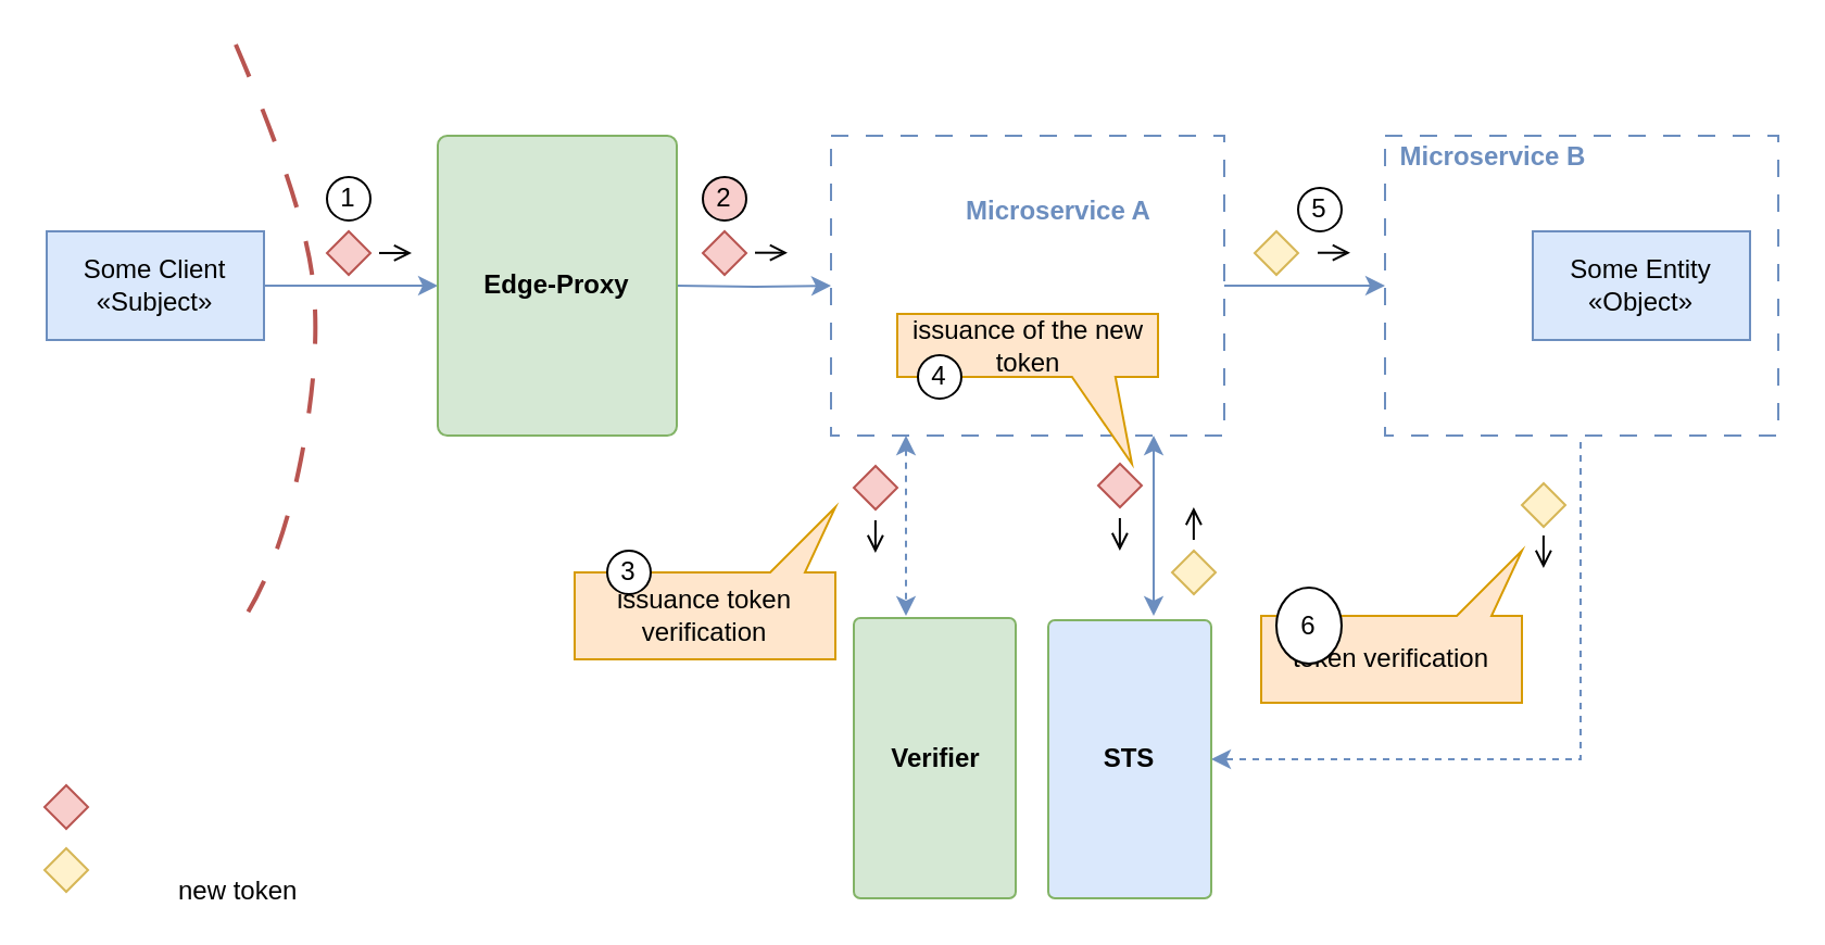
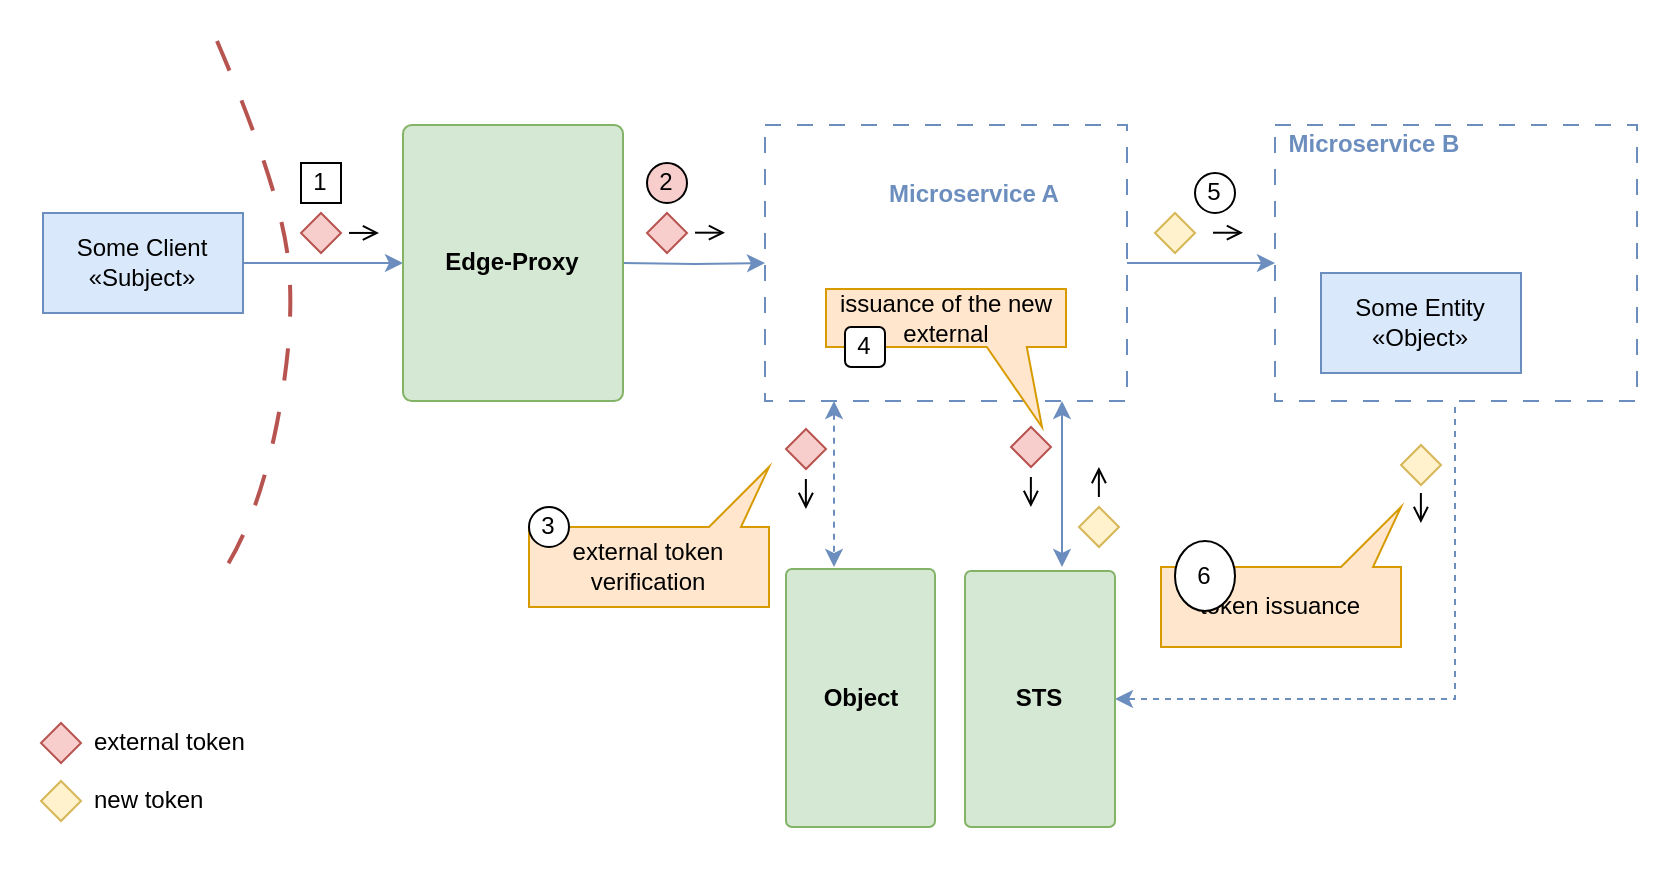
  <mxCell id="0" />
  <mxCell id="1" parent="0" />
  <mxCell id="2" style="edgeStyle=orthogonalEdgeStyle;rounded=0;orthogonalLoop=1;jettySize=auto;html=1;entryX=1;entryY=0.5;entryDx=0;entryDy=0;fillColor=#dae8fc;strokeColor=#6c8ebf;dashed=1;" parent="1" target="43" edge="1"><mxGeometry relative="1" as="geometry"><mxPoint x="727" y="203" as="sourcePoint" /><Array as="points"><mxPoint x="727" y="349" /></Array><mxPoint x="563" y="352" as="targetPoint" /></mxGeometry></mxCell>
  <mxCell id="3" value="" style="rounded=0;whiteSpace=wrap;html=1;fillColor=none;strokeColor=#6c8ebf;dashed=1;dashPattern=8 8;" parent="1" vertex="1"><mxGeometry x="637" y="62" width="181" height="138" as="geometry" /></mxCell>
  <mxCell id="4" style="edgeStyle=orthogonalEdgeStyle;rounded=0;orthogonalLoop=1;jettySize=auto;html=1;entryX=0;entryY=0.5;entryDx=0;entryDy=0;fillColor=#dae8fc;strokeColor=#6c8ebf;" parent="1" source="6" target="3" edge="1"><mxGeometry relative="1" as="geometry" /></mxCell>
  <mxCell id="5" style="edgeStyle=orthogonalEdgeStyle;rounded=0;orthogonalLoop=1;jettySize=auto;html=1;entryX=0.5;entryY=0;entryDx=0;entryDy=0;fillColor=#dae8fc;strokeColor=#6c8ebf;startArrow=classic;startFill=1;" parent="1" edge="1"><mxGeometry relative="1" as="geometry"><mxPoint x="530.5" y="200" as="sourcePoint" /><mxPoint x="530.5" y="283" as="targetPoint" /></mxGeometry></mxCell>
  <mxCell id="6" value="" style="rounded=0;whiteSpace=wrap;html=1;fillColor=none;strokeColor=#6c8ebf;dashed=1;dashPattern=8 8;" parent="1" vertex="1"><mxGeometry x="382" y="62" width="181" height="138" as="geometry" /></mxCell>
- <mxCell id="7" value="Some Entity&lt;br&gt;«Object»" style="rounded=0;whiteSpace=wrap;html=1;fillColor=#dae8fc;strokeColor=#6c8ebf;" parent="1" vertex="1"><mxGeometry x="705" y="106" width="100" height="50" as="geometry" /></mxCell>
+ <mxCell id="7" value="Some Entity&lt;br&gt;«Object»" style="rounded=0;whiteSpace=wrap;html=1;fillColor=#dae8fc;strokeColor=#6c8ebf;" parent="1" vertex="1"><mxGeometry x="660" y="136" width="100" height="50" as="geometry" /></mxCell>
  <mxCell id="8" value="" style="rhombus;whiteSpace=wrap;html=1;fillColor=#f8cecc;strokeColor=#b85450;" parent="1" vertex="1"><mxGeometry x="20" y="361" width="20" height="20" as="geometry" /></mxCell>
+ <mxCell id="9" value="external token" style="text;html=1;align=left;verticalAlign=middle;whiteSpace=wrap;rounded=0;" parent="1" vertex="1"><mxGeometry x="45" y="361" width="118" height="20" as="geometry" /></mxCell>
  <mxCell id="10" value="&lt;div align=&quot;center&quot;&gt;Microservice A&lt;/div&gt;" style="text;html=1;align=center;verticalAlign=middle;whiteSpace=wrap;rounded=0;fillColor=none;fontColor=#6C8EBF;fontStyle=1" parent="1" vertex="1"><mxGeometry x="437" y="87" width="100" height="19" as="geometry" /></mxCell>
  <mxCell id="11" value="&lt;div align=&quot;center&quot;&gt;Microservice B&lt;/div&gt;" style="text;html=1;align=center;verticalAlign=middle;whiteSpace=wrap;rounded=0;fillColor=none;fontColor=#6C8EBF;fontStyle=1" parent="1" vertex="1"><mxGeometry x="637" y="62" width="100" height="19" as="geometry" /></mxCell>
  <mxCell id="12" style="edgeStyle=orthogonalEdgeStyle;rounded=0;orthogonalLoop=1;jettySize=auto;html=1;entryX=0;entryY=0.5;entryDx=0;entryDy=0;fillColor=#dae8fc;strokeColor=#6c8ebf;" parent="1" target="6" edge="1"><mxGeometry relative="1" as="geometry"><mxPoint x="311" y="131" as="sourcePoint" /></mxGeometry></mxCell>
  <mxCell id="13" value="" style="endArrow=classic;html=1;rounded=0;entryX=0;entryY=0.5;entryDx=0;entryDy=0;exitX=1;exitY=0.5;exitDx=0;exitDy=0;fillColor=#dae8fc;strokeColor=#6c8ebf;" parent="1" source="16" edge="1"><mxGeometry width="50" height="50" relative="1" as="geometry"><mxPoint x="141" y="131" as="sourcePoint" /><mxPoint x="201" y="131" as="targetPoint" /></mxGeometry></mxCell>
  <mxCell id="14" value="" style="rhombus;whiteSpace=wrap;html=1;fillColor=#f8cecc;strokeColor=#b85450;direction=south;" parent="1" vertex="1"><mxGeometry x="150" y="106" width="20" height="20" as="geometry" /></mxCell>
  <mxCell id="15" value="" style="rhombus;whiteSpace=wrap;html=1;fillColor=#f8cecc;strokeColor=#b85450;" parent="1" vertex="1"><mxGeometry x="323" y="106" width="20" height="20" as="geometry" /></mxCell>
  <mxCell id="16" value="Some Client&lt;br&gt;«Subject»" style="rounded=0;whiteSpace=wrap;html=1;fillColor=#dae8fc;strokeColor=#6c8ebf;" parent="1" vertex="1"><mxGeometry x="21" y="106" width="100" height="50" as="geometry" /></mxCell>
- <mxCell id="17" value="new token" style="text;html=1;align=left;verticalAlign=middle;whiteSpace=wrap;rounded=0;" parent="1" vertex="1"><mxGeometry x="80" y="400" width="145" height="20" as="geometry" /></mxCell>
+ <mxCell id="17" value="new token" style="text;html=1;align=left;verticalAlign=middle;whiteSpace=wrap;rounded=0;" parent="1" vertex="1"><mxGeometry x="45" y="390" width="145" height="20" as="geometry" /></mxCell>
  <mxCell id="18" value="" style="rhombus;whiteSpace=wrap;html=1;fillColor=#f8cecc;strokeColor=#b85450;" parent="1" vertex="1"><mxGeometry x="505" y="213" width="20" height="20" as="geometry" /></mxCell>
  <mxCell id="19" value="" style="rhombus;whiteSpace=wrap;html=1;fillColor=#fff2cc;strokeColor=#d6b656;" parent="1" vertex="1"><mxGeometry x="20" y="390" width="20" height="20" as="geometry" /></mxCell>
  <mxCell id="20" value="" style="rhombus;whiteSpace=wrap;html=1;fillColor=#fff2cc;strokeColor=#d6b656;" parent="1" vertex="1"><mxGeometry x="539" y="253" width="20" height="20" as="geometry" /></mxCell>
  <mxCell id="21" value="" style="endArrow=open;html=1;rounded=0;endFill=0;" parent="1" edge="1"><mxGeometry width="50" height="50" relative="1" as="geometry"><mxPoint x="174" y="115.97" as="sourcePoint" /><mxPoint x="189" y="115.97" as="targetPoint" /></mxGeometry></mxCell>
  <mxCell id="22" value="" style="endArrow=open;html=1;rounded=0;endFill=0;" parent="1" edge="1"><mxGeometry width="50" height="50" relative="1" as="geometry"><mxPoint x="347" y="115.84" as="sourcePoint" /><mxPoint x="362" y="115.84" as="targetPoint" /></mxGeometry></mxCell>
  <mxCell id="23" value="" style="endArrow=open;html=1;rounded=0;endFill=0;" parent="1" edge="1"><mxGeometry width="50" height="50" relative="1" as="geometry"><mxPoint x="514.94" y="238" as="sourcePoint" /><mxPoint x="514.94" y="253" as="targetPoint" /></mxGeometry></mxCell>
  <mxCell id="24" value="" style="endArrow=open;html=1;rounded=0;endFill=0;" parent="1" edge="1"><mxGeometry width="50" height="50" relative="1" as="geometry"><mxPoint x="548.94" y="248" as="sourcePoint" /><mxPoint x="548.94" y="233" as="targetPoint" /></mxGeometry></mxCell>
  <mxCell id="25" value="" style="rhombus;whiteSpace=wrap;html=1;fillColor=#fff2cc;strokeColor=#d6b656;" parent="1" vertex="1"><mxGeometry x="577" y="106" width="20" height="20" as="geometry" /></mxCell>
  <mxCell id="26" value="" style="endArrow=open;html=1;rounded=0;endFill=0;" parent="1" edge="1"><mxGeometry width="50" height="50" relative="1" as="geometry"><mxPoint x="606" y="115.86" as="sourcePoint" /><mxPoint x="621" y="115.86" as="targetPoint" /></mxGeometry></mxCell>
  <mxCell id="27" style="edgeStyle=orthogonalEdgeStyle;rounded=0;orthogonalLoop=1;jettySize=auto;html=1;entryX=0.5;entryY=0;entryDx=0;entryDy=0;fillColor=#dae8fc;strokeColor=#6c8ebf;startArrow=classic;startFill=1;dashed=1;" parent="1" edge="1"><mxGeometry relative="1" as="geometry"><mxPoint x="416.5" y="200" as="sourcePoint" /><mxPoint x="416.5" y="283" as="targetPoint" /></mxGeometry></mxCell>
  <mxCell id="28" value="" style="rhombus;whiteSpace=wrap;html=1;fillColor=#f8cecc;strokeColor=#b85450;" parent="1" vertex="1"><mxGeometry x="392.5" y="214" width="20" height="20" as="geometry" /></mxCell>
  <mxCell id="29" value="" style="endArrow=open;html=1;rounded=0;endFill=0;" parent="1" edge="1"><mxGeometry width="50" height="50" relative="1" as="geometry"><mxPoint x="402.44" y="239" as="sourcePoint" /><mxPoint x="402.44" y="254" as="targetPoint" /></mxGeometry></mxCell>
- <mxCell id="30" value="issuance token verification" style="shape=callout;whiteSpace=wrap;html=1;perimeter=calloutPerimeter;base=16;size=30;position=0.75;position2=1;flipV=1;fillColor=#ffe6cc;strokeColor=#d79b00;" parent="1" vertex="1"><mxGeometry x="264" y="233" width="120" height="70" as="geometry" /></mxCell>
- <mxCell id="31" value="issuance of the new token" style="shape=callout;whiteSpace=wrap;html=1;perimeter=calloutPerimeter;base=20;size=40;position=0.67;position2=0.9;flipV=0;fillColor=#ffe6cc;strokeColor=#d79b00;" parent="1" vertex="1"><mxGeometry x="412.5" y="144" width="120" height="69" as="geometry" /></mxCell>
+ <mxCell id="30" value="external token verification" style="shape=callout;whiteSpace=wrap;html=1;perimeter=calloutPerimeter;base=16;size=30;position=0.75;position2=1;flipV=1;fillColor=#ffe6cc;strokeColor=#d79b00;" parent="1" vertex="1"><mxGeometry x="264" y="233" width="120" height="70" as="geometry" /></mxCell>
+ <mxCell id="31" value="issuance of the new external" style="shape=callout;whiteSpace=wrap;html=1;perimeter=calloutPerimeter;base=20;size=40;position=0.67;position2=0.9;flipV=0;fillColor=#ffe6cc;strokeColor=#d79b00;" parent="1" vertex="1"><mxGeometry x="412.5" y="144" width="120" height="69" as="geometry" /></mxCell>
  <mxCell id="32" value="" style="rhombus;whiteSpace=wrap;html=1;fillColor=#fff2cc;strokeColor=#d6b656;flipV=1;" parent="1" vertex="1"><mxGeometry x="700" y="222" width="20" height="20" as="geometry" /></mxCell>
  <mxCell id="33" value="" style="endArrow=open;html=1;rounded=0;endFill=0;" parent="1" edge="1"><mxGeometry width="50" height="50" relative="1" as="geometry"><mxPoint x="709.94" y="246" as="sourcePoint" /><mxPoint x="709.94" y="261" as="targetPoint" /></mxGeometry></mxCell>
- <mxCell id="34" value="token verification" style="shape=callout;whiteSpace=wrap;html=1;perimeter=calloutPerimeter;base=16;size=30;position=0.75;position2=1;flipV=1;fillColor=#ffe6cc;strokeColor=#d79b00;" parent="1" vertex="1"><mxGeometry x="580" y="253" width="120" height="70" as="geometry" /></mxCell>
- <mxCell id="35" value="1" style="ellipse;whiteSpace=wrap;html=1;aspect=fixed;" parent="1" vertex="1"><mxGeometry x="150" y="81" width="20" height="20" as="geometry" /></mxCell>
+ <mxCell id="34" value="token issuance" style="shape=callout;whiteSpace=wrap;html=1;perimeter=calloutPerimeter;base=16;size=30;position=0.75;position2=1;flipV=1;fillColor=#ffe6cc;strokeColor=#d79b00;" parent="1" vertex="1"><mxGeometry x="580" y="253" width="120" height="70" as="geometry" /></mxCell>
+ <mxCell id="35" value="1" style="whiteSpace=wrap;html=1;aspect=fixed;rounded=0;" parent="1" vertex="1"><mxGeometry x="150" y="81" width="20" height="20" as="geometry" /></mxCell>
  <mxCell id="36" value="2" style="ellipse;whiteSpace=wrap;html=1;aspect=fixed;fillColor=#f8cecc;" parent="1" vertex="1"><mxGeometry x="323" y="81" width="20" height="20" as="geometry" /></mxCell>
- <mxCell id="37" value="3" style="ellipse;whiteSpace=wrap;html=1;aspect=fixed;" parent="1" vertex="1"><mxGeometry x="279" y="253" width="20" height="20" as="geometry" /></mxCell>
- <mxCell id="38" value="4" style="ellipse;whiteSpace=wrap;html=1;aspect=fixed;" parent="1" vertex="1"><mxGeometry x="422" y="163" width="20" height="20" as="geometry" /></mxCell>
+ <mxCell id="37" value="3" style="ellipse;whiteSpace=wrap;html=1;aspect=fixed;" parent="1" vertex="1"><mxGeometry x="264" y="253" width="20" height="20" as="geometry" /></mxCell>
+ <mxCell id="38" value="4" style="whiteSpace=wrap;html=1;aspect=fixed;rounded=1;" parent="1" vertex="1"><mxGeometry x="422" y="163" width="20" height="20" as="geometry" /></mxCell>
  <mxCell id="39" value="5" style="ellipse;whiteSpace=wrap;html=1;aspect=fixed;" parent="1" vertex="1"><mxGeometry x="597" y="86" width="20" height="20" as="geometry" /></mxCell>
  <mxCell id="40" value="6" style="ellipse;whiteSpace=wrap;html=1;aspect=fixed;" parent="1" vertex="1"><mxGeometry x="587" y="270" width="30" height="35" as="geometry" /></mxCell>
  <mxCell id="41" value="&lt;b&gt;Edge-Proxy&lt;/b&gt;" style="rounded=1;whiteSpace=wrap;html=1;fillColor=#d5e8d4;strokeColor=#82b366;arcSize=4;" vertex="1" parent="1"><mxGeometry x="201" y="62" width="110" height="138" as="geometry" /></mxCell>
- <mxCell id="42" value="&lt;b&gt;Verifier&lt;/b&gt;" style="rounded=1;whiteSpace=wrap;html=1;fillColor=#d5e8d4;strokeColor=#82b366;arcSize=4;" vertex="1" parent="1"><mxGeometry x="392.5" y="284" width="74.5" height="129" as="geometry" /></mxCell>
- <mxCell id="43" value="&lt;b&gt;STS&lt;/b&gt;" style="rounded=1;whiteSpace=wrap;html=1;fillColor=#dae8fc;strokeColor=#82b366;arcSize=4;" vertex="1" parent="1"><mxGeometry x="482" y="285" width="75" height="128" as="geometry" /></mxCell>
+ <mxCell id="42" value="&lt;b&gt;Object&lt;/b&gt;" style="rounded=1;whiteSpace=wrap;html=1;fillColor=#d5e8d4;strokeColor=#82b366;arcSize=4;" vertex="1" parent="1"><mxGeometry x="392.5" y="284" width="74.5" height="129" as="geometry" /></mxCell>
+ <mxCell id="43" value="&lt;b&gt;STS&lt;/b&gt;" style="rounded=1;whiteSpace=wrap;html=1;fillColor=#d5e8d4;strokeColor=#82b366;arcSize=4;" vertex="1" parent="1"><mxGeometry x="482" y="285" width="75" height="128" as="geometry" /></mxCell>
  <mxCell id="44" value="" style="curved=1;endArrow=none;html=1;rounded=0;dashed=1;dashPattern=8 8;startFill=0;fillColor=#f8cecc;strokeColor=#b85450;startSize=9;endSize=8;strokeWidth=2;" edge="1" parent="1"><mxGeometry width="50" height="50" relative="1" as="geometry"><mxPoint x="108" y="20" as="sourcePoint" /><mxPoint x="108" y="290" as="targetPoint" /><Array as="points"><mxPoint x="138" y="90" /><mxPoint x="148" y="160" /><mxPoint x="128" y="262" /></Array></mxGeometry></mxCell>
